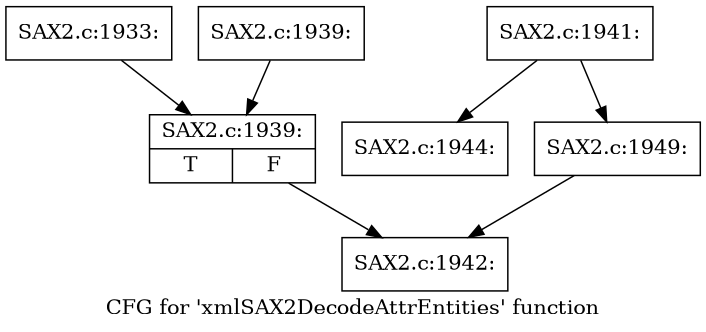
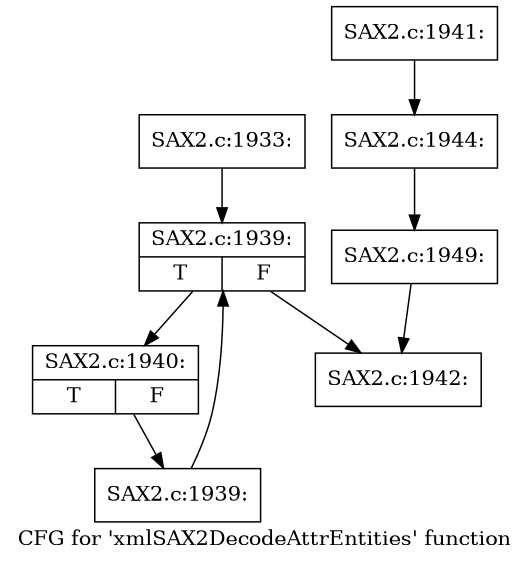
  digraph {
    label="CFG for 'xmlSAX2DecodeAttrEntities' function"
    node [shape=record]
    n1 [label="{SAX2.c:1933:}"]
    n2 [label="{SAX2.c:1939:|{<s0>T|<s1>F}}"]
+   n3 [label="{SAX2.c:1940:|{<s0>T|<s1>F}}"]
    n4 [label="{SAX2.c:1942:}"]
    n5 [label="{SAX2.c:1939:}"]
    n6 [label="{SAX2.c:1941:}"]
    n7 [label="{SAX2.c:1944:}"]
    n8 [label="{SAX2.c:1949:}"]
    n1 -> n2
+   n2 -> n3
    n2 -> n4
+   n3 -> n5
    n5 -> n2
    n6 -> n7
-   n6 -> n8
+   n7 -> n8
    n8 -> n4
  }
